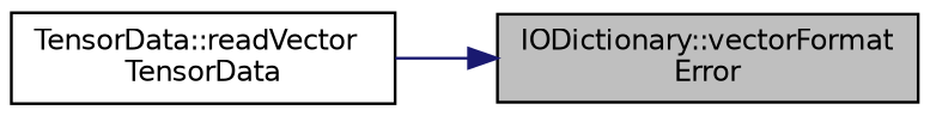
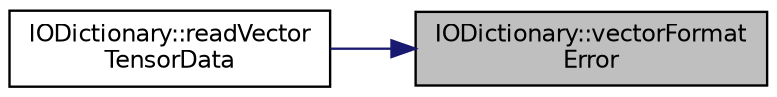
  digraph {
    rankdir=RL
    node [color=black fontname=Helvetica fontsize=10 shape=record style=filled]
    n1 [fillcolor=grey75 fontcolor=black height=0.2 label="IODictionary::vectorFormat\lError" width=0.4]
-   n2 [fillcolor=white height=0.2 label="TensorData::readVector\lTensorData" width=0.4]
+   n2 [fillcolor=white height=0.2 label="IODictionary::readVector\lTensorData" width=0.4]
    n1 -> n2 [color=midnightblue dir=back fontname=Helvetica fontsize=10 labelfontname=Helvetica labelfontsize=10 style=solid]
  }
